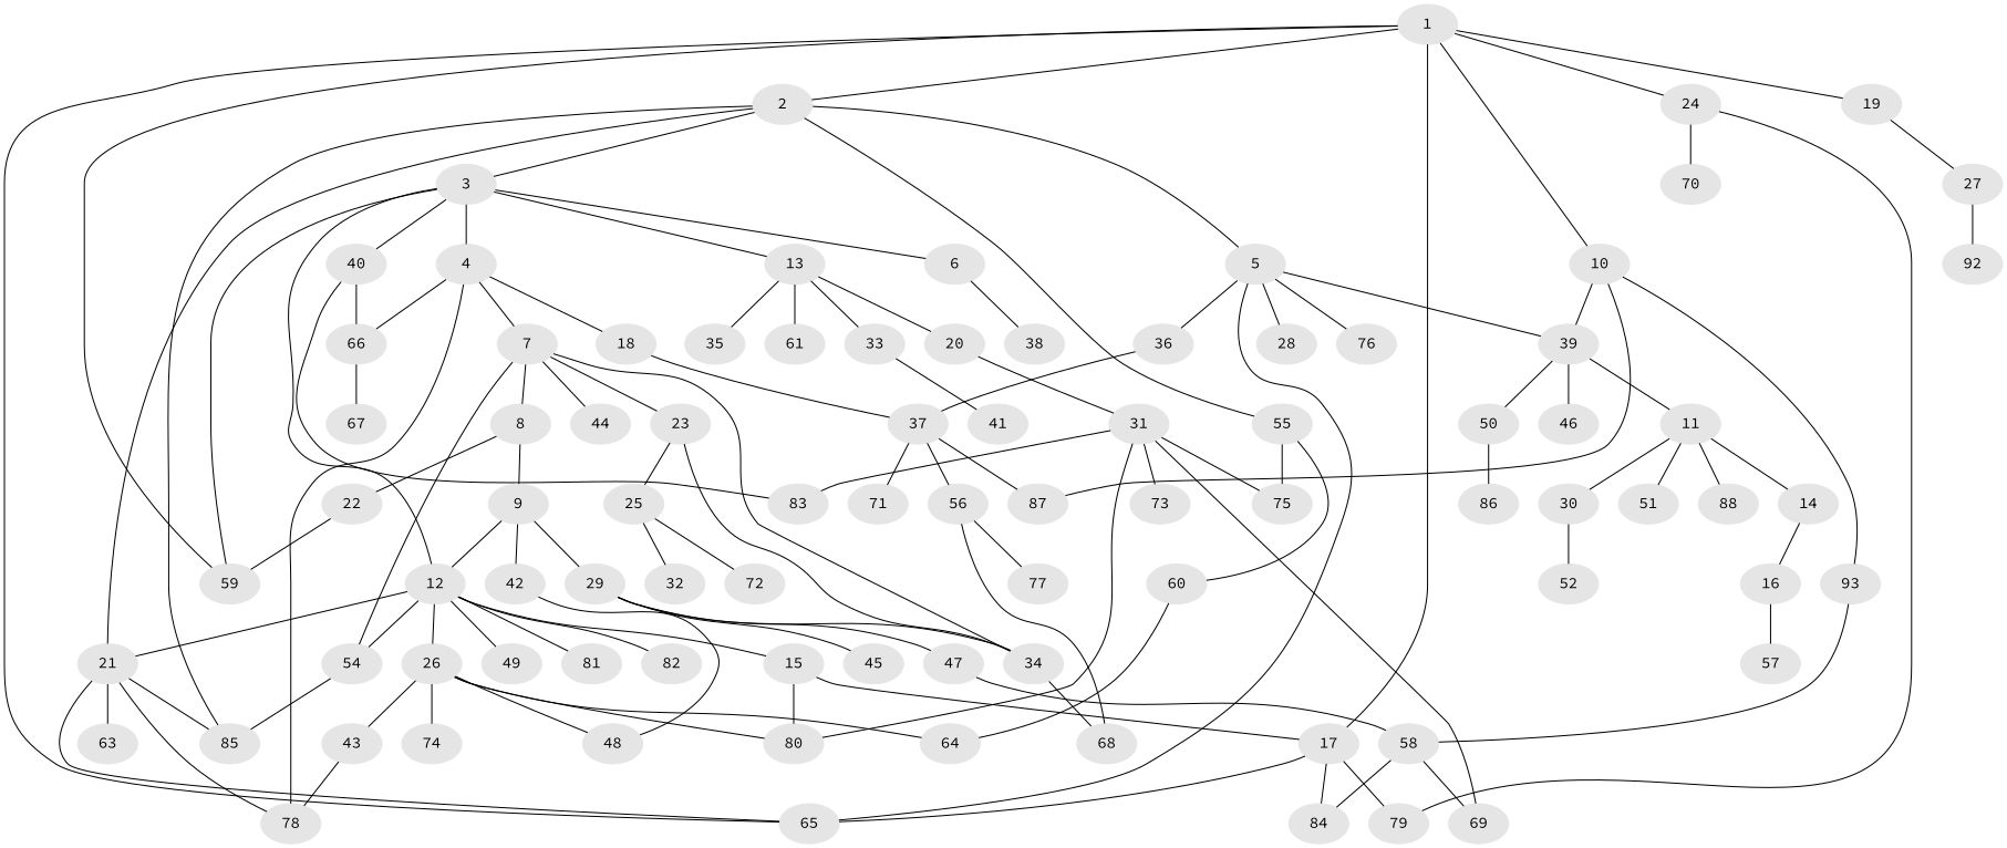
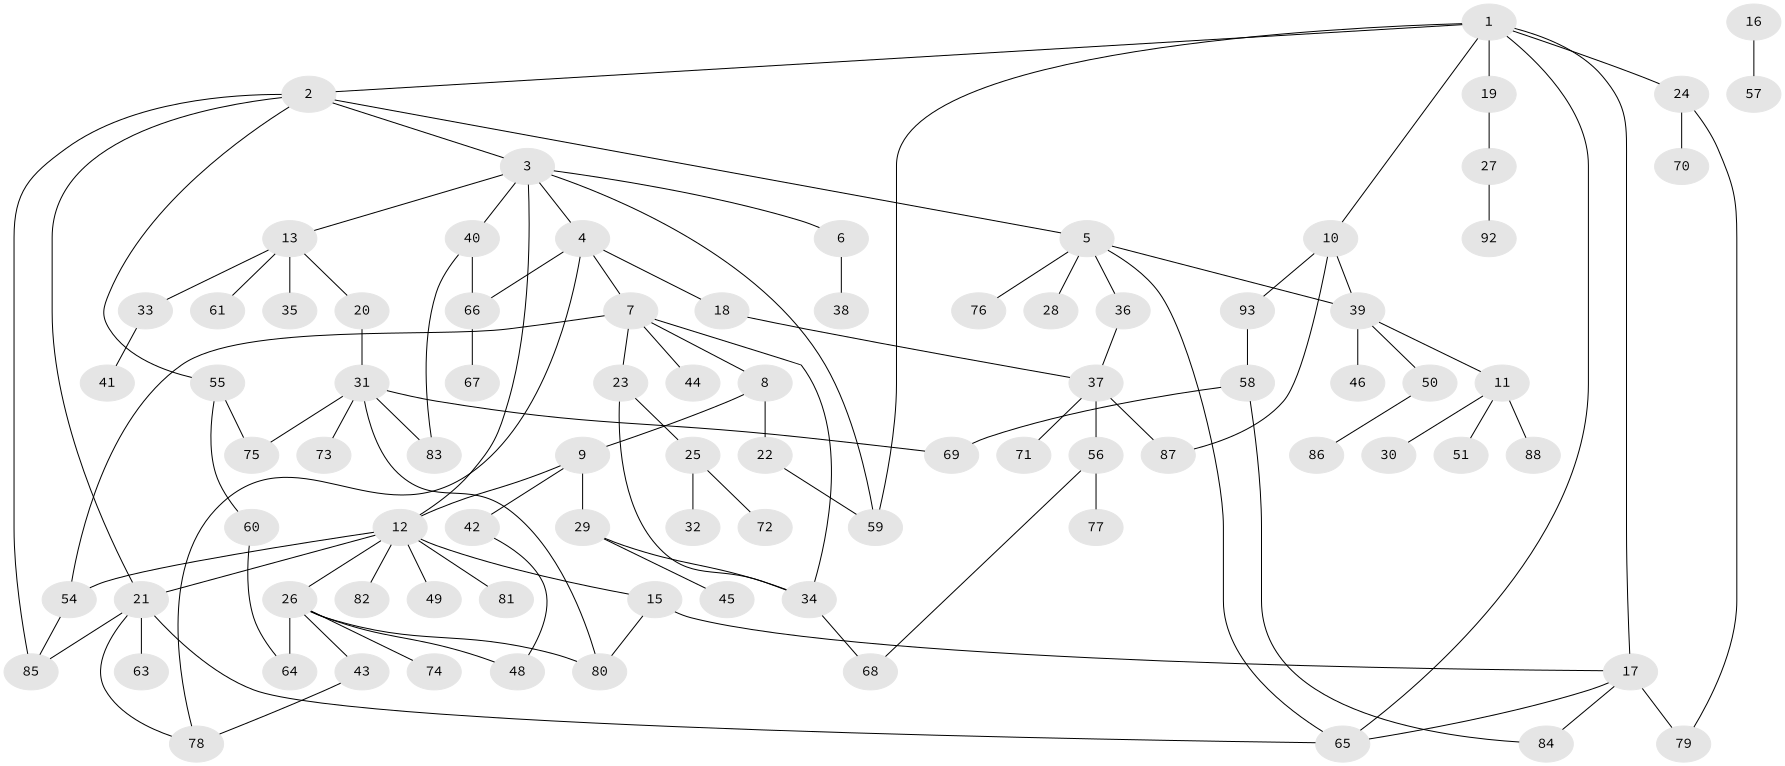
  graph {
    fontname="Source Code Pro"
    node [color=gray90 fontname="Source Code Pro" style=filled]
    edge [fontname="Source Code Pro"]
    1
    2
    10
    17
    19
    24
    59
    65
    3
    5
    21
    55
    85
    39
    n15 [label=93]
    87
    79
    84
    27
    70
    4
    6
    12
    13
    40
    28
    36
    76
    78
    63
    75
    60
    7
    18
    66
    38
    54
    15
    26
    49
    81
    82
    20
    33
    35
    61
    83
    8
    23
    34
    44
    37
    67
    11
    46
    50
    9
    22
    25
    68
    29
    42
    45
-   47
    48
-   14
    30
    51
    88
    58
    16
-   52
    80
    43
    64
    74
    31
    41
    57
    56
    71
    n82 [label=92]
    69
    73
    32
    72
    77
    86
    1 -- 2
    1 -- 10
    1 -- 17
    1 -- 19
    1 -- 24
    1 -- 59
    1 -- 65
    2 -- 3
    2 -- 5
    2 -- 21
    2 -- 55
    2 -- 85
    10 -- 39
    10 -- n15
    10 -- 87
    17 -- 65
    17 -- 79
    17 -- 84
    19 -- 27
    24 -- 79
    24 -- 70
    3 -- 59
    3 -- 4
    3 -- 6
    3 -- 12
    3 -- 13
    3 -- 40
    5 -- 65
    5 -- 39
    5 -- 28
    5 -- 36
    5 -- 76
    21 -- 65
    21 -- 85
    21 -- 78
    21 -- 63
    55 -- 75
    55 -- 60
    39 -- 11
    39 -- 46
    39 -- 50
    n15 -- 58
    27 -- n82
    4 -- 78
    4 -- 7
    4 -- 18
    4 -- 66
    6 -- 38
    12 -- 21
    12 -- 54
    12 -- 15
    12 -- 26
    12 -- 49
    12 -- 81
    12 -- 82
    13 -- 20
    13 -- 33
    13 -- 35
    13 -- 61
    40 -- 66
    40 -- 83
    36 -- 37
    60 -- 64
    7 -- 54
    7 -- 8
    7 -- 23
    7 -- 34
    7 -- 44
    18 -- 37
    66 -- 67
    54 -- 85
    15 -- 17
    15 -- 80
    26 -- 48
    26 -- 80
    26 -- 43
    26 -- 64
    26 -- 74
    20 -- 31
    33 -- 41
    8 -- 9
    8 -- 22
    23 -- 34
    23 -- 25
    34 -- 68
    37 -- 87
    37 -- 56
    37 -- 71
-   11 -- 14
    11 -- 30
    11 -- 51
    11 -- 88
    50 -- 86
    9 -- 12
    9 -- 29
    9 -- 42
    22 -- 59
    25 -- 32
    25 -- 72
    29 -- 34
    29 -- 45
-   29 -- 47
    42 -- 48
-   47 -- 58
-   14 -- 16
-   30 -- 52
    58 -- 84
    58 -- 69
    16 -- 57
    43 -- 78
    31 -- 75
    31 -- 83
    31 -- 80
    31 -- 69
    31 -- 73
    56 -- 68
    56 -- 77
  }
